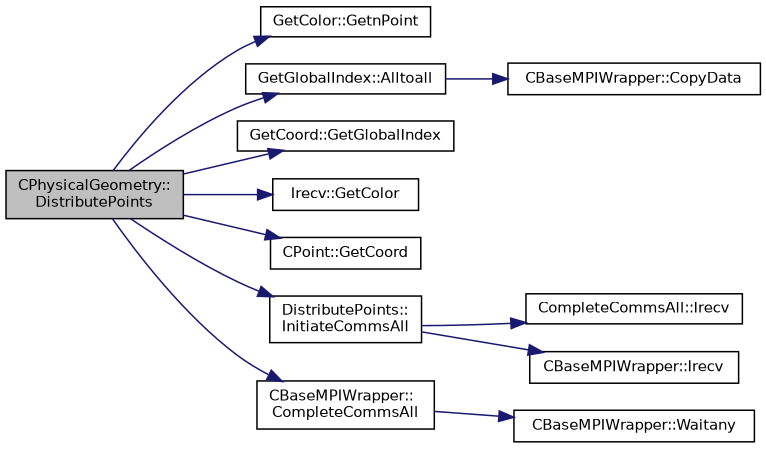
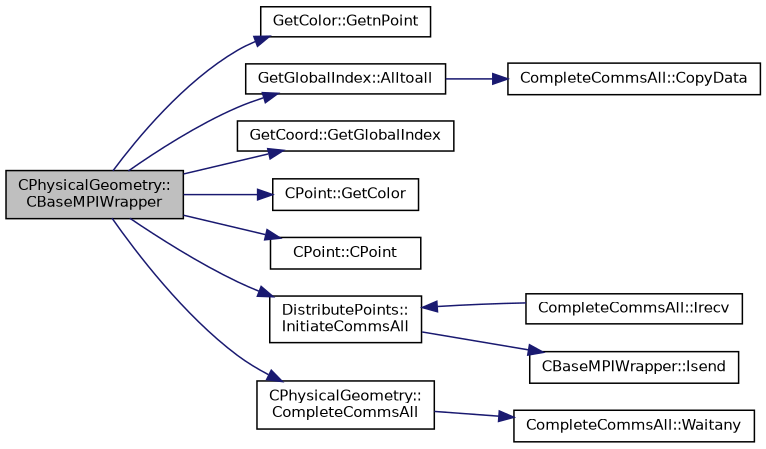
  digraph {
    rankdir=LR
    node [color=black fillcolor=white fontname=Helvetica fontsize=10 shape=record style=filled]
    edge [color=midnightblue fontname=Helvetica fontsize=10 labelfontname=Helvetica labelfontsize=10 style=solid]
-   n1 [fillcolor=grey75 fontcolor=black height=0.2 label="CPhysicalGeometry::\lDistributePoints" width=0.4]
+   n1 [fillcolor=grey75 fontcolor=black height=0.2 label="CPhysicalGeometry::\lCBaseMPIWrapper" width=0.4]
    n2 [height=0.2 label="GetColor::GetnPoint" width=0.4]
    n3 [height=0.2 label="GetGlobalIndex::Alltoall" width=0.4]
    n4 [height=0.2 label="GetCoord::GetGlobalIndex" width=0.4]
-   n5 [height=0.2 label="Irecv::GetColor" width=0.4]
-   n6 [height=0.2 label="CPoint::GetCoord" width=0.4]
+   n5 [height=0.2 label="CPoint::GetColor" width=0.4]
+   n6 [height=0.2 label="CPoint::CPoint" width=0.4]
    n7 [height=0.2 label="DistributePoints::\lInitiateCommsAll" width=0.4]
-   n8 [height=0.2 label="CBaseMPIWrapper::\lCompleteCommsAll" width=0.4]
-   n9 [height=0.2 label="CBaseMPIWrapper::CopyData" width=0.4]
+   n8 [height=0.2 label="CPhysicalGeometry::\lCompleteCommsAll" width=0.4]
+   n9 [height=0.2 label="CompleteCommsAll::CopyData" width=0.4]
    n10 [height=0.2 label="CompleteCommsAll::Irecv" width=0.4]
-   n11 [height=0.2 label="CBaseMPIWrapper::Irecv" width=0.4]
-   n12 [height=0.2 label="CBaseMPIWrapper::Waitany" width=0.4]
+   n11 [height=0.2 label="CBaseMPIWrapper::Isend" width=0.4]
+   n12 [height=0.2 label="CompleteCommsAll::Waitany" width=0.4]
    n1 -> n2
    n1 -> n3
    n1 -> n4
    n1 -> n5
    n1 -> n6
    n1 -> n7
    n1 -> n8
    n3 -> n9
-   n7 -> n10
+   n10 -> n7
    n7 -> n11
    n8 -> n12
  }
